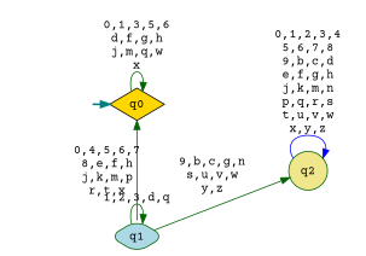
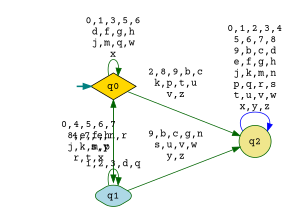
  digraph {
    fontname="Courier Prime"
    rankdir=LR
    node [fontname="Courier Prime" shape=diamond style=filled color=darkgreen]
    edge [color=darkgreen fontname="Courier Prime"]
    __start0 [height=0 shape=none style=invis width=0 color=""]
    n2 [color=black fillcolor=gold label=q0]
    n3 [fillcolor=lightblue label=q1 style="rounded,filled"]
    n4 [fillcolor=khaki label=q2 shape=circle]
    subgraph cluster_1 {
      nodesep=0.15
      ranksep=0.15
      style=invis
      __start0
      n2
    }
    __start0 -> n2 [color=teal penwidth=2]
    n2 -> n2 [label="0,1,3,5,6\nd,f,g,h\nj,m,q,w\nx"]
+   n2 -> n3 [label="4,7,e,n,r\ns,y"]
+   n2 -> n4 [label="2,8,9,b,c\nk,p,t,u\nv,z"]
    n3 -> n2 [label="0,4,5,6,7\n8,e,f,h\nj,k,m,p\nr,t,x"]
    n3 -> n3 [label="1,2,3,d,q"]
    n3 -> n4 [label="9,b,c,g,n\ns,u,v,w\ny,z"]
    n4 -> n4 [color=blue label="0,1,2,3,4\n5,6,7,8\n9,b,c,d\ne,f,g,h\nj,k,m,n\np,q,r,s\nt,u,v,w\nx,y,z"]
  }
